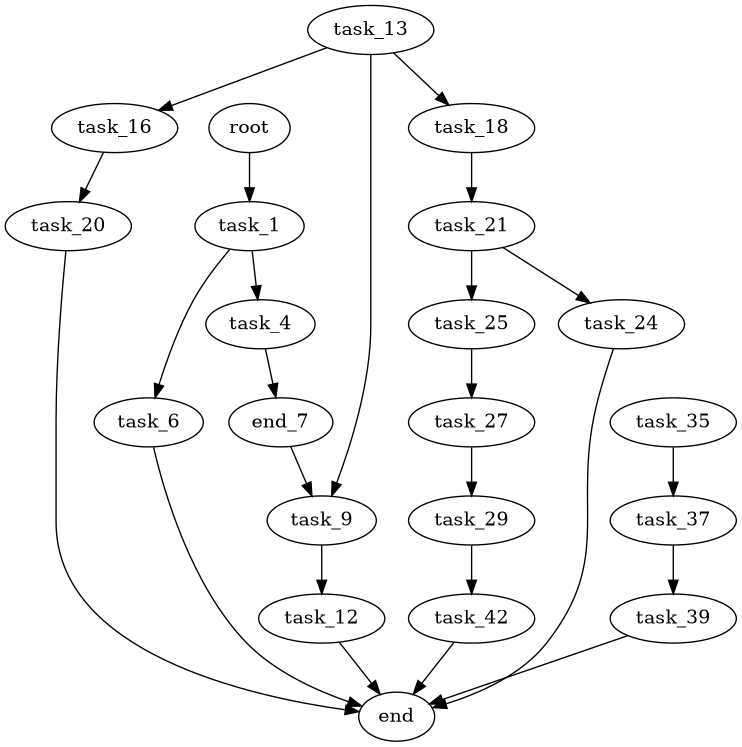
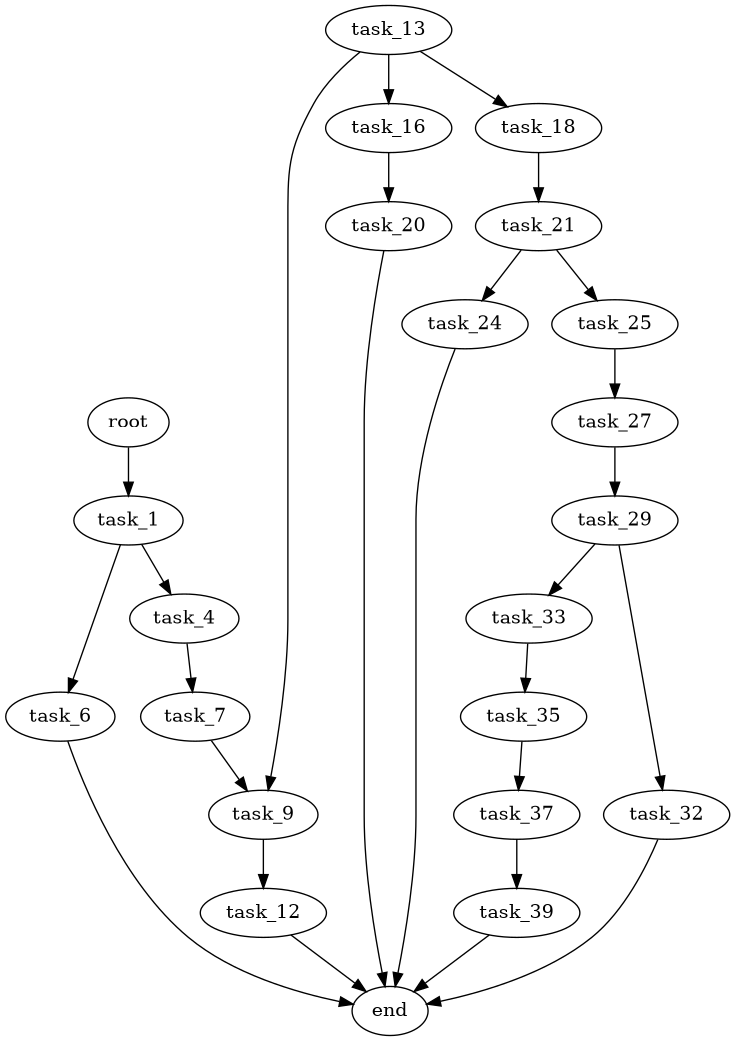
  digraph {
    root
    task_1
    task_4
    task_6
-   task_7 [label=end_7]
+   task_7
    end
    task_9
    task_12
    task_13
    task_16
    task_18
    task_20
    task_21
    task_24
    task_25
    task_27
    task_29
-   task_32 [label=task_42]
+   task_32
+   task_33
    task_35
    task_37
    task_39
    root -> task_1
    task_1 -> task_4
    task_1 -> task_6
    task_4 -> task_7
    task_6 -> end
    task_7 -> task_9
    task_9 -> task_12
    task_12 -> end
    task_13 -> task_9
    task_13 -> task_16
    task_13 -> task_18
    task_16 -> task_20
    task_18 -> task_21
    task_20 -> end
    task_21 -> task_24
    task_21 -> task_25
    task_24 -> end
    task_25 -> task_27
    task_27 -> task_29
    task_29 -> task_32
+   task_29 -> task_33
    task_32 -> end
+   task_33 -> task_35
    task_35 -> task_37
    task_37 -> task_39
    task_39 -> end
  }
